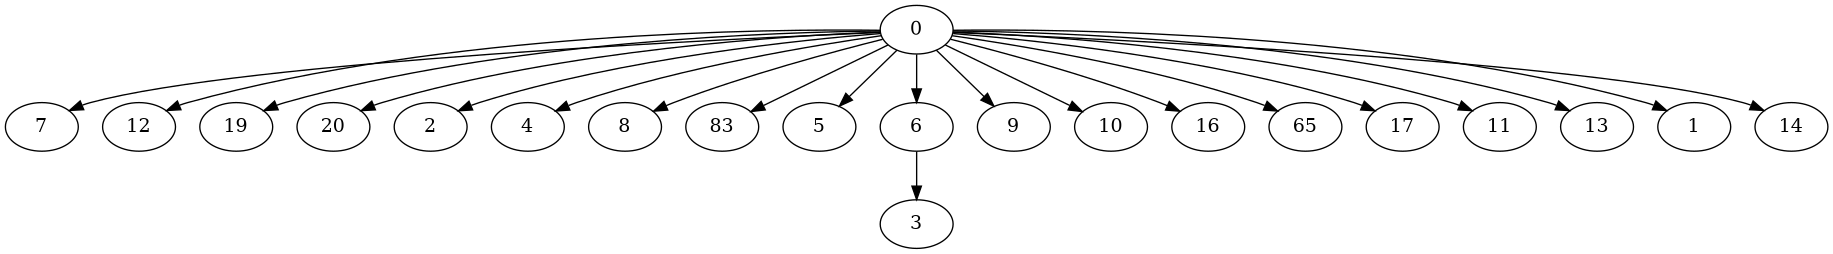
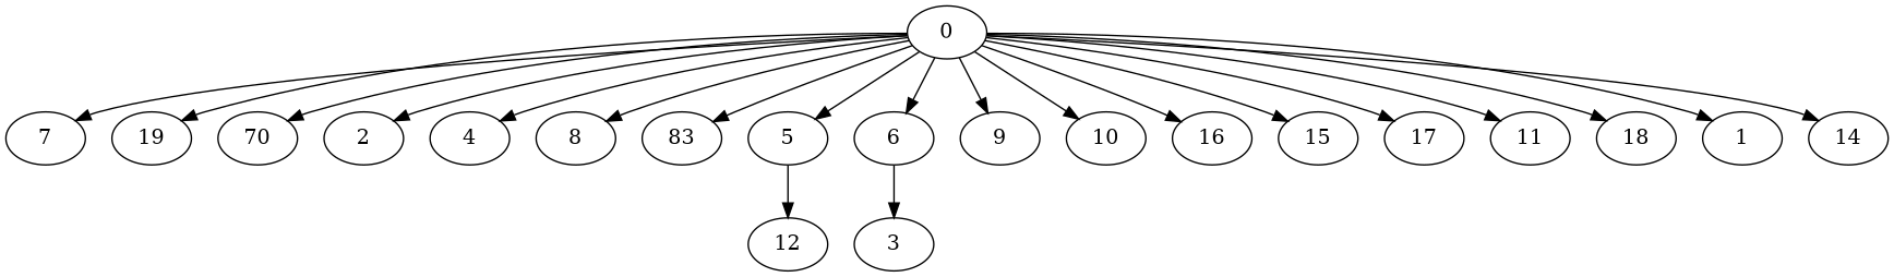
  digraph {
    "Duplicate states"=0
    GraphType=Fork
    "Max states in OPEN"=0
    Modes="120000ms; topo-ordered tasks, ; Pruning: task equivalence, fixed order ready list, ; F-value: ; Optimisation: best schedule length (SL) optimisation on equal, "
    NumberOfTasks=21
    "Pruned using list schedule length"=14914080
    "States removed from OPEN"=0
    TargetSystem="Homogeneous-4"
    "Time to schedule (ms)"=4143
    "Total idle time"=88
    "Total schedule length"=292
    "Total sequential time"=1068
    "Total states created"=25220261
    node ["Finish time"=292 Processor=1 "Start time"=29 Weight=55]
    edge [Weight=4]
    0 ["Finish time"=27 Processor=0 "Start time"=0 Weight=27]
    7 ["Start time"=210 Weight=82]
    12 ["Finish time"=237 Processor=0 "Start time"=155 Weight=82]
    19 ["Finish time"=213 Processor=2 "Start time"=140 Weight=73]
-   20 ["Finish time"=286 Processor=2 "Start time"=213 Weight=73]
+   20 ["Finish time"=286 Processor=2 "Start time"=213 Weight=73 label=70]
    2 ["Finish time"=91 Processor=0 "Start time"=27 Weight=64]
    4 ["Finish time"=231 Processor=3 "Start time"=167 Weight=64]
    8 ["Finish time"=155 Processor=0 "Start time"=91 Weight=64]
    n9 ["Finish time"=147 "Start time"=83 Weight=64 label=83]
    5 ["Finish time"=121 Processor=3 "Start time"=66]
    6 ["Finish time"=286 Processor=3 "Start time"=231]
    9 ["Finish time"=140 Processor=2 "Start time"=85]
    10 ["Finish time"=85 Processor=2 "Start time"=30]
    16 [Processor=0 "Start time"=237]
-   15 ["Finish time"=167 Processor=3 "Start time"=121 Weight=46 label=65]
+   15 ["Finish time"=167 Processor=3 "Start time"=121 Weight=46]
    17 ["Finish time"=66 Processor=3 Weight=37]
    11 ["Finish time"=83 "Start time"=56 Weight=27]
-   18 ["Finish time"=56 Weight=27 label=13]
+   18 ["Finish time"=56 Weight=27]
    1 ["Finish time"=210 "Start time"=192 Weight=18]
    14 ["Finish time"=192 "Start time"=174 Weight=18]
    3 ["Finish time"=174 "Start time"=147 Weight=27]
    0 -> 7 [Weight=10]
-   0 -> 12 [Weight=6]
+   5 -> 12 [Weight=6]
    0 -> 19 [Weight=6]
    0 -> 20 [Weight=6]
    0 -> 2
    0 -> 4 [Weight=7]
    0 -> 8
    0 -> n9
    0 -> 5
    0 -> 6 [Weight=10]
    0 -> 9 [Weight=5]
    0 -> 10 [Weight=3]
    0 -> 16 [Weight=9]
    0 -> 15 [Weight=5]
    0 -> 17 [Weight=2]
    0 -> 11 [Weight=3]
    0 -> 18 [Weight=2]
    0 -> 1 [Weight=7]
    0 -> 14 [Weight=5]
    6 -> 3 [Weight=5]
  }
